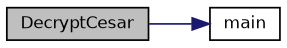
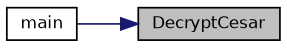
  digraph {
    rankdir=RL
    node [color=black fontname=Helvetica fontsize=10 shape=record style=filled]
    n1 [fillcolor=grey75 fontcolor=black height=0.2 label=DecryptCesar width=0.4]
    n2 [fillcolor=white height=0.2 label=main width=0.4]
-   n2 -> n1 [color=midnightblue dir=back fontname=Helvetica fontsize=10 labelfontname=Helvetica labelfontsize=10 style=solid]
+   n1 -> n2 [color=midnightblue dir=back fontname=Helvetica fontsize=10 labelfontname=Helvetica labelfontsize=10 style=solid]
  }
